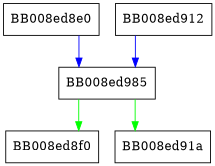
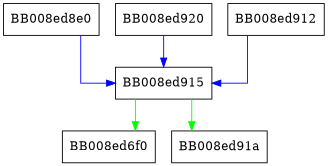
  digraph {
    splines=ortho
    node [shape=box]
    edge [color=blue]
    BB008ed8e0
-   BB008ed915 [label=BB008ed985]
-   BB008ed8f0
+   BB008ed915
+   BB008ed8f0 [label=BB008ed6f0]
    BB008ed91a
+   BB008ed920
    BB008ed912
    BB008ed8e0 -> BB008ed915
    BB008ed915 -> BB008ed8f0 [color=green]
    BB008ed915 -> BB008ed91a [color=green]
+   BB008ed920 -> BB008ed915
    BB008ed912 -> BB008ed915
  }
